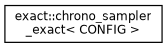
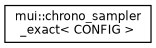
  digraph {
    rankdir=LR
-   n1 [color=black fillcolor=white fontname=Helvetica fontsize=10 height=0.2 label="exact::chrono_sampler\l_exact\< CONFIG \>" shape=record style=filled width=0.4]
+   n1 [color=black fillcolor=white fontname=Helvetica fontsize=10 height=0.2 label="mui::chrono_sampler\l_exact\< CONFIG \>" shape=record style=filled width=0.4]
  }
